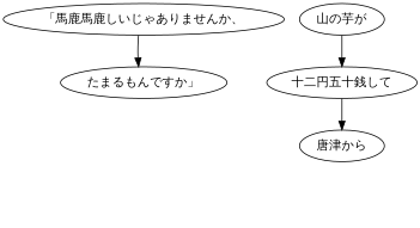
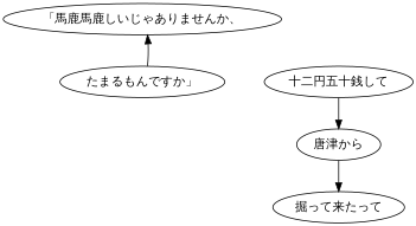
  digraph {
    fontname="Open Sans"
    node [fontname="Open Sans"]
    edge [fontname="Open Sans"]
    n1 [label="「馬鹿馬鹿しいじゃありませんか、"]
    n2 [label="たまるもんですか」"]
+   n3 [label="掘って来たって"]
    n4 [label="唐津から"]
-   n5 [label="山の芋が"]
    n6 [label="十二円五十銭して"]
-   n1 -> n2
-   n5 -> n6
+   n2 -> n1
+   n4 -> n3
    n6 -> n4
  }
